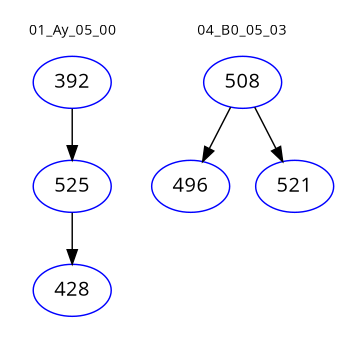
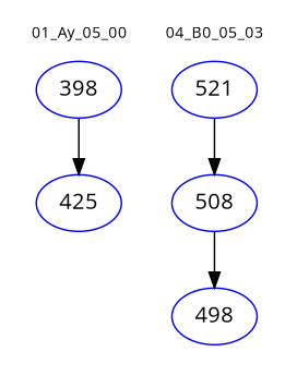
  digraph {
    fontname="Open Sans"
    node [color=blue fontname="Open Sans"]
    edge [color=black fontname="Open Sans"]
-   n1 [label=525]
-   n2 [label=392]
-   n3 [label=428]
+   n1 [label=425]
+   n2 [label=398]
    n4 [label=508]
-   n5 [label=496]
+   n5 [label=498]
    n6 [label=521]
    subgraph cluster_1 {
      color=white
      fontsize=10
      label="01_Ay_05_00"
      n1
      n2
-     n3
    }
    subgraph cluster_2 {
      color=white
      fontsize=10
      label="04_B0_05_03"
      n4
      n5
      n6
    }
-   n1 -> n3
    n2 -> n1
    n4 -> n5
-   n4 -> n6
+   n6 -> n4
  }
